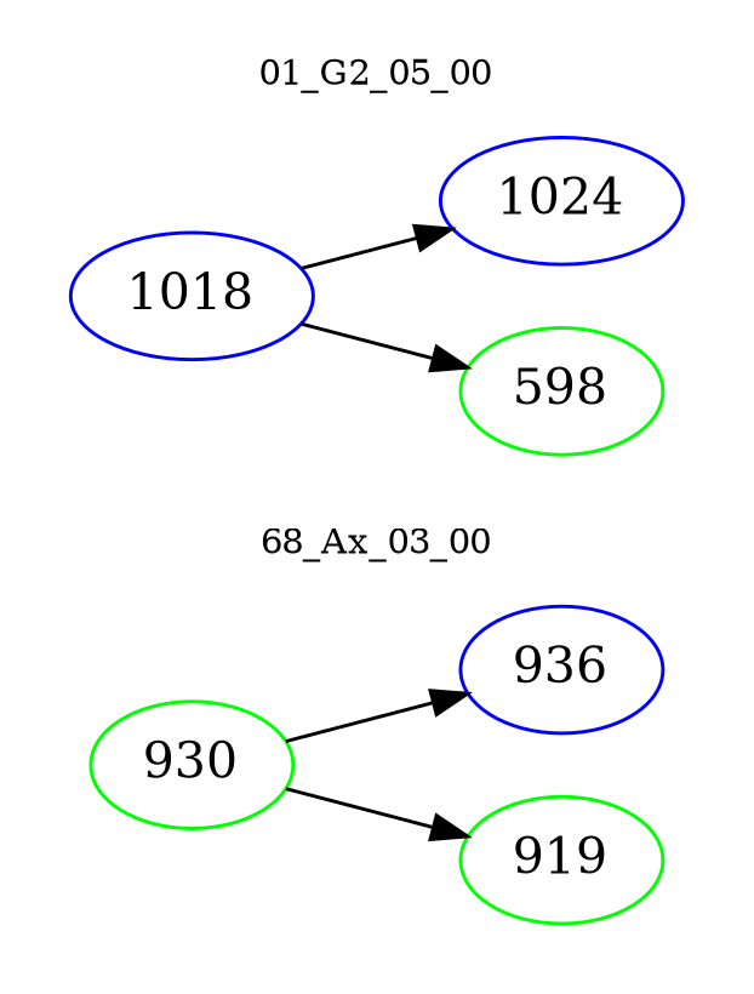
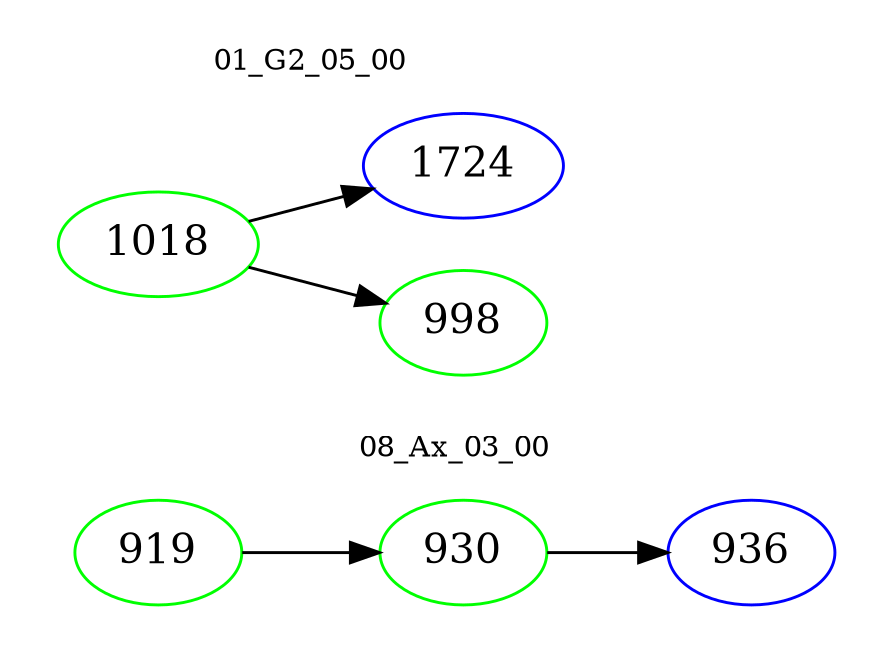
  digraph {
    rankdir=LR
    node [color=green]
    edge [color=black]
    n1 [label=930]
    n2 [label=919]
    n3 [color=blue label=936]
-   n4 [color=blue label=1018]
-   n5 [label=598]
-   n6 [color=blue label=1024]
+   n4 [label=1018]
+   n5 [label=998]
+   n6 [color=blue label=1724]
    subgraph cluster_1 {
      color=white
      fontsize=10
-     label="68_Ax_03_00"
+     label="08_Ax_03_00"
      n1
      n2
      n3
    }
    subgraph cluster_2 {
      color=white
      fontsize=10
      label="01_G2_05_00"
      n4
      n5
      n6
    }
-   n1 -> n2
+   n2 -> n1
    n1 -> n3
    n4 -> n5
    n4 -> n6
  }
